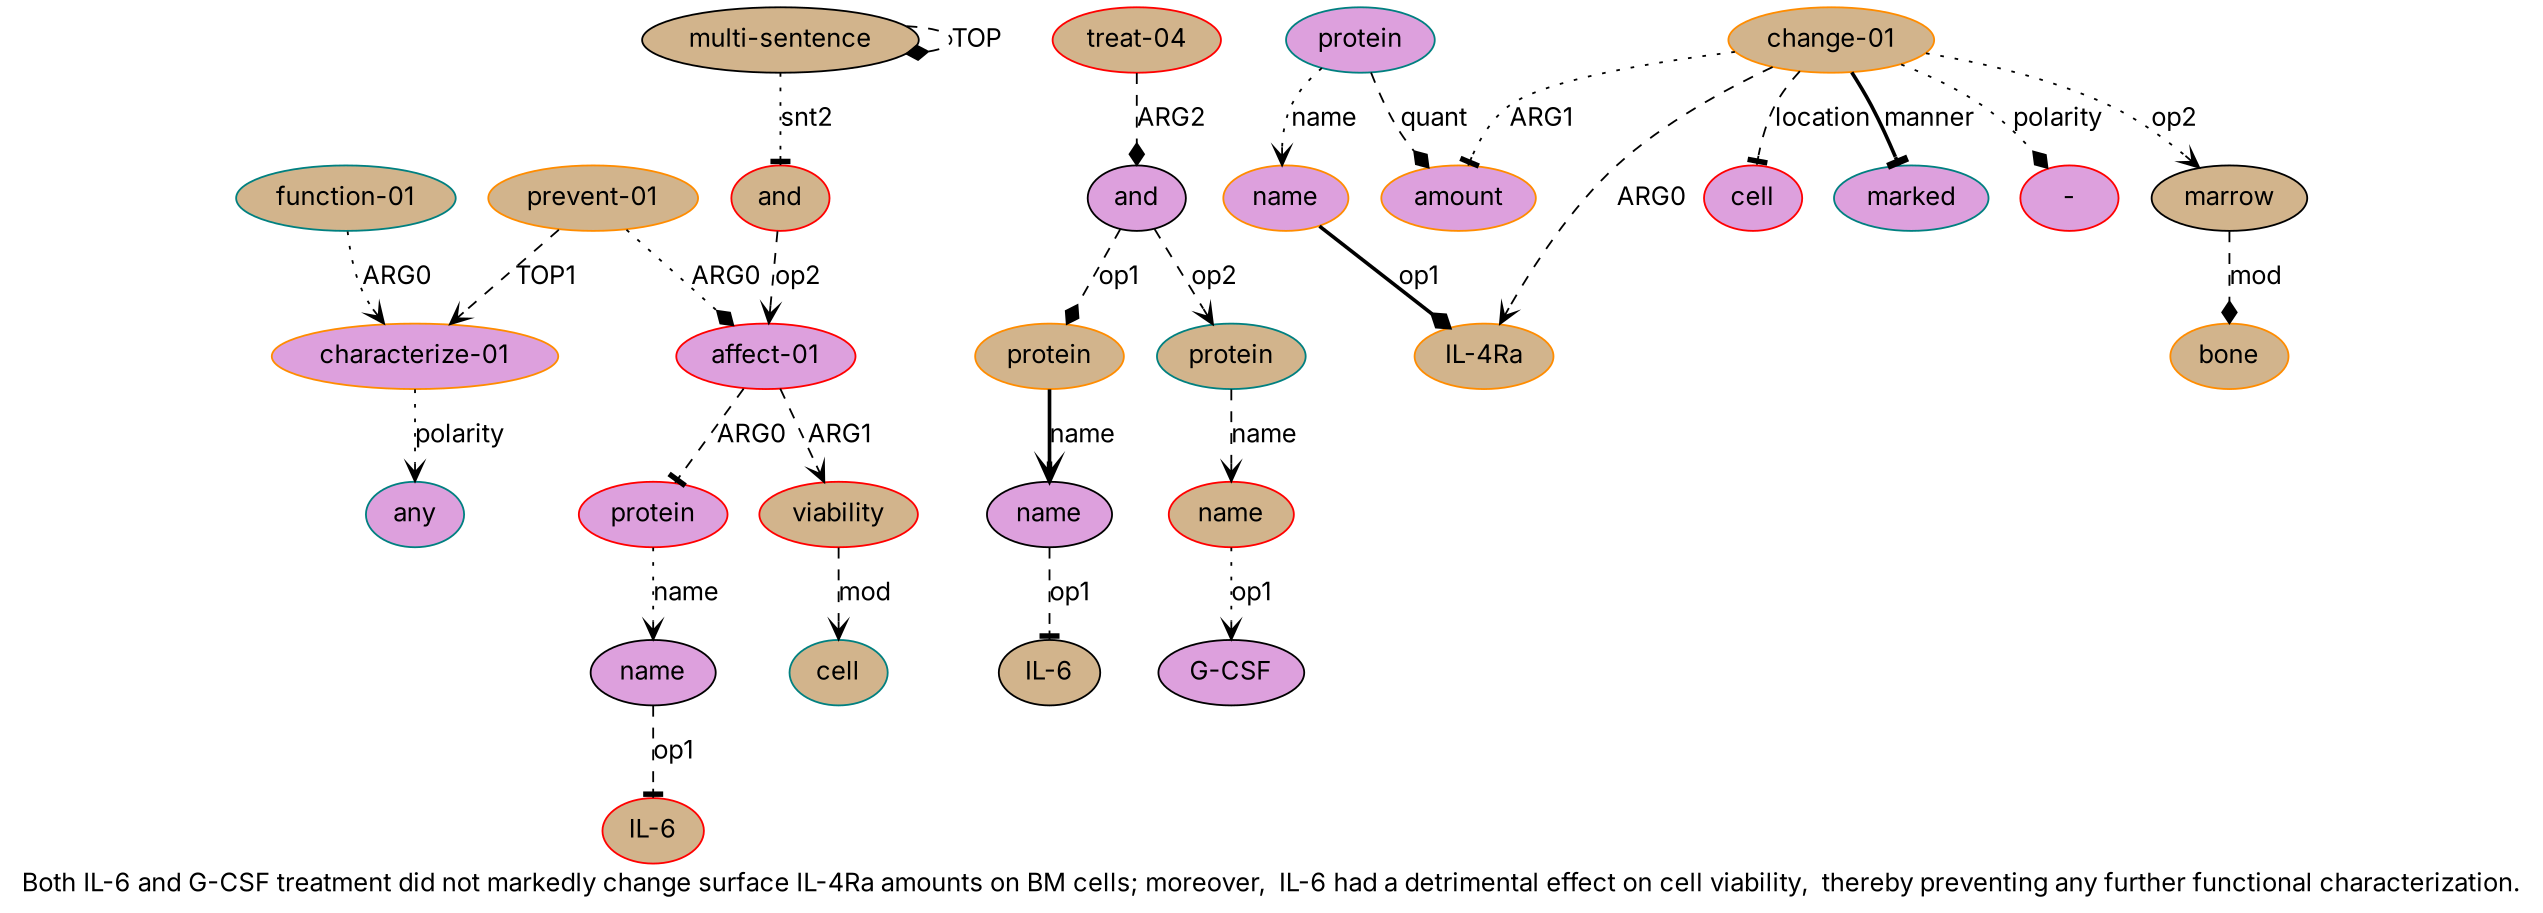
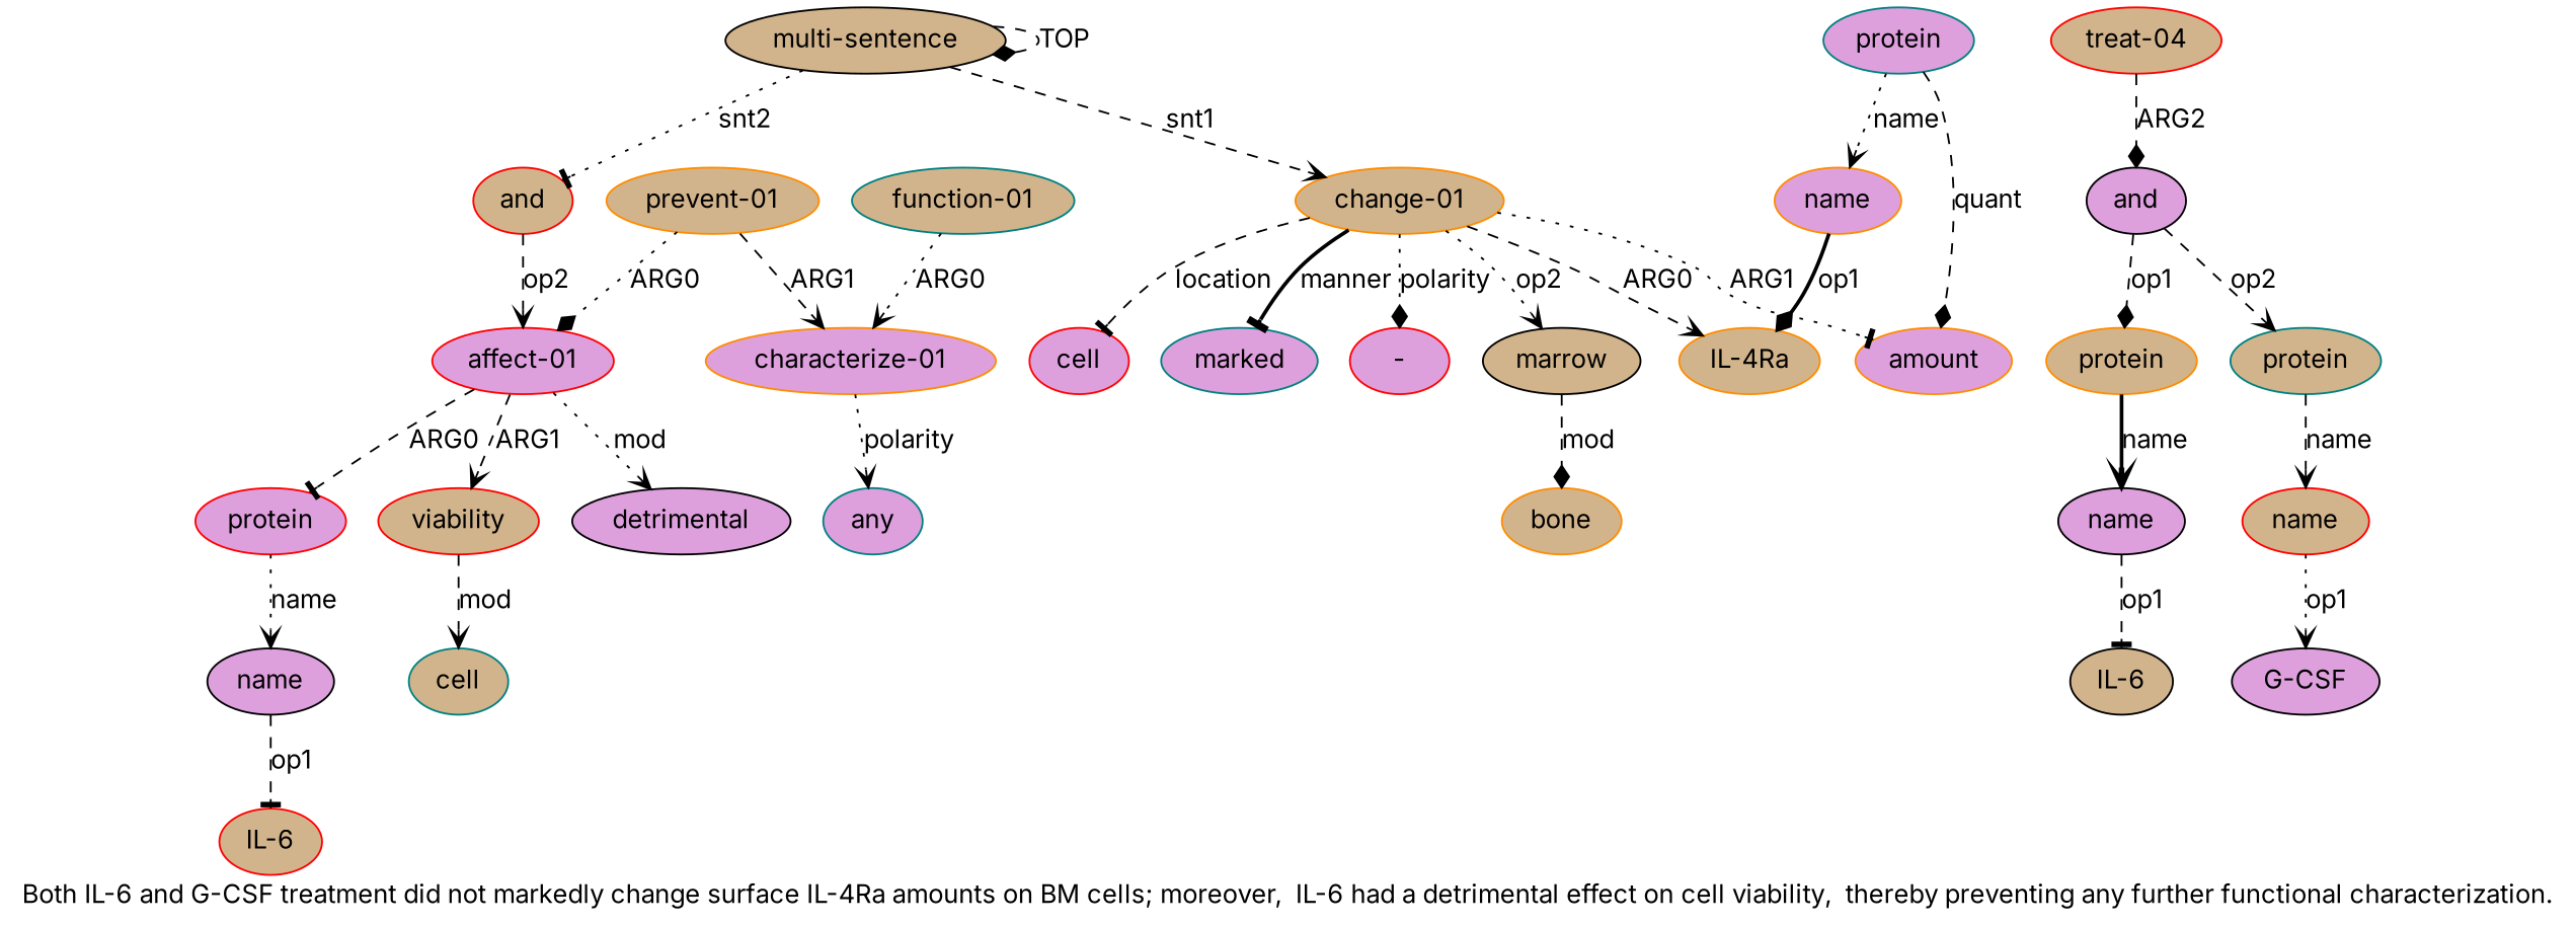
  digraph {
    fontname=Inter
    label="Both IL-6 and G-CSF treatment did not markedly change surface IL-4Ra amounts on BM cells; moreover,  IL-6 had a detrimental effect on cell viability,  thereby preventing any further functional characterization."
    node [color=red fillcolor=tan fontname=Inter gold_ind=-1 gold_label=name style=filled test_ind=-1 test_label=name]
    edge [arrowhead=vee color=black fontname=Inter gold_label=op1 style=dashed test_label=op1]
    n1 [color=black fillcolor=plum gold_ind=20 label=name test_ind=20]
    n2 [gold_label="IL-6" label="IL-6" test_label="IL-6"]
    n3 [gold_ind=21 gold_label=viability label=viability test_ind=21 test_label=viability]
    n4 [color=teal gold_ind=22 gold_label=cell label=cell test_ind=22 test_label=cell]
+   n5 [color=black fillcolor=plum gold_ind=23 gold_label=detrimental label=detrimental test_ind=23 test_label=detrimental]
    n6 [color=darkorange gold_ind=24 gold_label="prevent-01" label="prevent-01" test_ind=24 test_label="prevent-01"]
    n7 [color=darkorange fillcolor=plum gold_ind=25 gold_label="characterize-01" label="characterize-01" test_ind=25 test_label="characterize-01"]
    n8 [fillcolor=plum gold_ind=18 gold_label="affect-01" label="affect-01" test_ind=18 test_label="affect-01"]
    n9 [color=teal fillcolor=plum gold_ind=28 gold_label=any label=any test_ind=28 test_label=any]
    n10 [fillcolor=plum gold_ind=19 gold_label=protein label=protein test_ind=19 test_label=protein]
    n11 [color=teal gold_ind=26 gold_label="function-01" label="function-01" test_ind=26 test_label="function-01"]
    n12 [color=black fillcolor=plum gold_label="G-CSF" label="G-CSF" test_label="G-CSF"]
    n13 [fillcolor=plum gold_label="-" label="-" test_label="-"]
    n14 [color=darkorange gold_label="IL-4Ra" label="IL-4Ra" test_label="IL-4Ra"]
    n15 [color=black gold_ind=15 gold_label=marrow label=marrow test_ind=15 test_label=marrow]
    n16 [color=darkorange gold_ind=16 gold_label=bone label=bone test_ind=16 test_label=bone]
    n17 [fillcolor=plum gold_ind=14 gold_label=cell label=cell test_ind=14 test_label=cell]
    n18 [gold_ind=17 gold_label=and label=and test_ind=17 test_label=and]
    n19 [color=darkorange fillcolor=plum gold_ind=11 label=name test_ind=11]
    n20 [color=teal fillcolor=plum gold_ind=10 gold_label=protein label=protein test_ind=10 test_label=protein]
    n21 [color=darkorange fillcolor=plum gold_ind=9 gold_label=amount label=amount test_ind=9 test_label=amount]
    n22 [color=teal fillcolor=plum gold_ind=13 gold_label=marked label=marked test_ind=13 test_label=marked]
    n23 [color=darkorange gold_ind=1 gold_label="change-01" label="change-01" test_ind=1 test_label="change-01"]
    n24 [gold_ind=2 gold_label="treat-04" label="treat-04" test_ind=2 test_label="treat-04"]
    n25 [color=black fillcolor=plum gold_ind=3 gold_label=and label=and test_ind=3 test_label=and]
    n26 [color=darkorange gold_ind=4 gold_label=protein label=protein test_ind=4 test_label=protein]
    n27 [color=teal gold_ind=6 gold_label=protein label=protein test_ind=6 test_label=protein]
    n28 [color=black gold_ind=0 gold_label="multi-sentence" label="multi-sentence" test_ind=0 test_label="multi-sentence"]
    n29 [color=black fillcolor=plum gold_ind=5 label=name test_ind=5]
    n30 [gold_ind=7 label=name test_ind=7]
    n31 [color=black gold_label="IL-6" label="IL-6" test_label="IL-6"]
    n1 -> n2 [arrowhead=tee label=op1]
    n3 -> n4 [gold_label=mod label=mod test_label=mod]
-   n6 -> n7 [gold_label=ARG1 label=TOP1 test_label=ARG1]
+   n6 -> n7 [gold_label=ARG1 label=ARG1 test_label=ARG1]
    n6 -> n8 [arrowhead=diamond gold_label=ARG0 label=ARG0 style=dotted test_label=ARG0]
    n7 -> n9 [gold_label=mod label=polarity style=dotted test_label=mod]
    n8 -> n3 [gold_label=ARG1 label=ARG1 test_label=ARG1]
+   n8 -> n5 [gold_label=mod label=mod style=dotted test_label=mod]
    n8 -> n10 [arrowhead=tee gold_label=ARG0 label=ARG0 test_label=ARG0]
    n10 -> n1 [gold_label=name label=name style=dotted test_label=name]
    n11 -> n7 [gold_label=ARG0 label=ARG0 style=dotted test_label=ARG0]
    n15 -> n16 [arrowhead=diamond gold_label=mod label=mod test_label=mod]
    n18 -> n8 [gold_label=op2 label=op2 test_label=op2]
    n19 -> n14 [arrowhead=diamond label=op1 style=bold]
    n20 -> n19 [gold_label=name label=name style=dotted test_label=name]
    n20 -> n21 [arrowhead=diamond gold_label=quant label=quant test_label=quant]
    n23 -> n13 [arrowhead=diamond gold_label=polarity label=polarity style=dotted test_label=polarity]
    n23 -> n14 [gold_label=ARG0 label=ARG0 test_label=ARG0]
    n23 -> n15 [gold_label=mod label=op2 style=dotted test_label=mod]
    n23 -> n17 [arrowhead=tee gold_label=location label=location test_label=location]
    n23 -> n21 [arrowhead=tee gold_label=ARG1 label=ARG1 style=dotted test_label=ARG1]
    n23 -> n22 [arrowhead=tee gold_label=manner label=manner style=bold test_label=manner]
    n24 -> n25 [arrowhead=diamond gold_label=ARG2 label=ARG2 test_label=ARG2]
    n25 -> n26 [arrowhead=diamond label=op1]
    n25 -> n27 [gold_label=op2 label=op2 test_label=op2]
    n26 -> n29 [gold_label=name label=name style=bold test_label=name]
    n27 -> n30 [gold_label=name label=name test_label=name]
    n28 -> n18 [arrowhead=tee gold_label=snt2 label=snt2 style=dotted test_label=snt2]
+   n28 -> n23 [gold_label=snt1 label=snt1 test_label=snt1]
    n28 -> n28 [arrowhead=diamond gold_label=TOP label=TOP test_label=TOP]
    n29 -> n31 [arrowhead=tee label=op1]
    n30 -> n12 [label=op1 style=dotted]
  }
